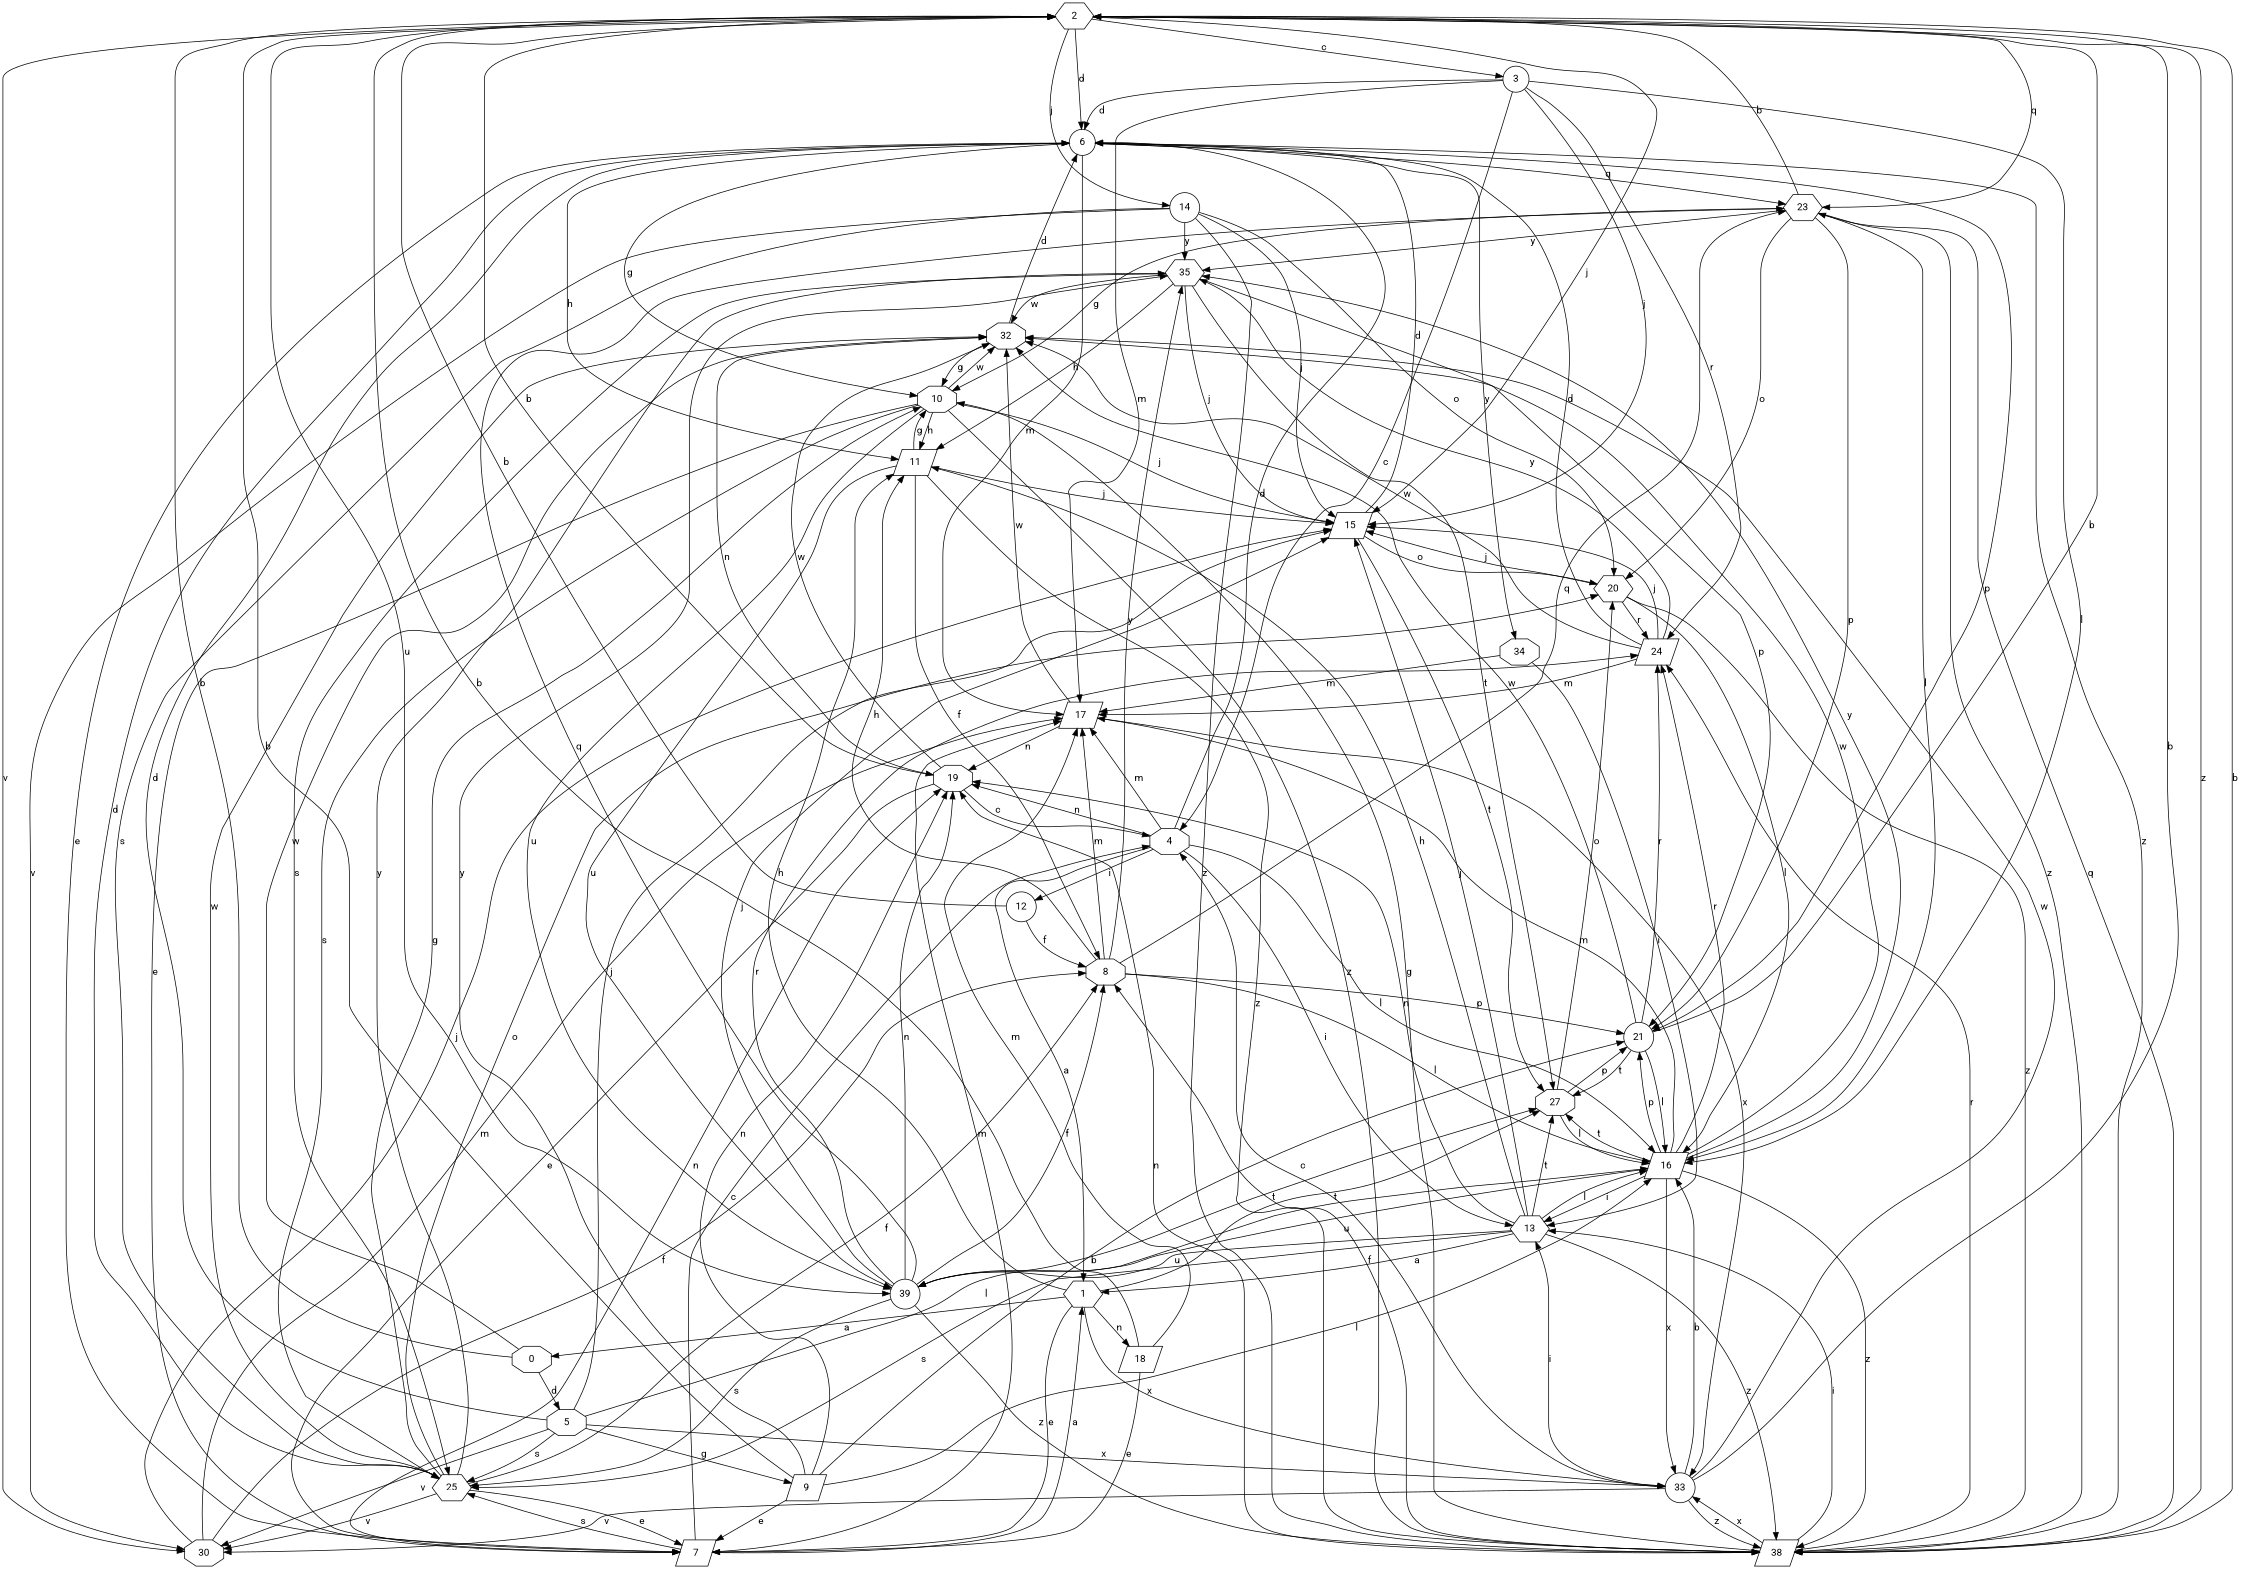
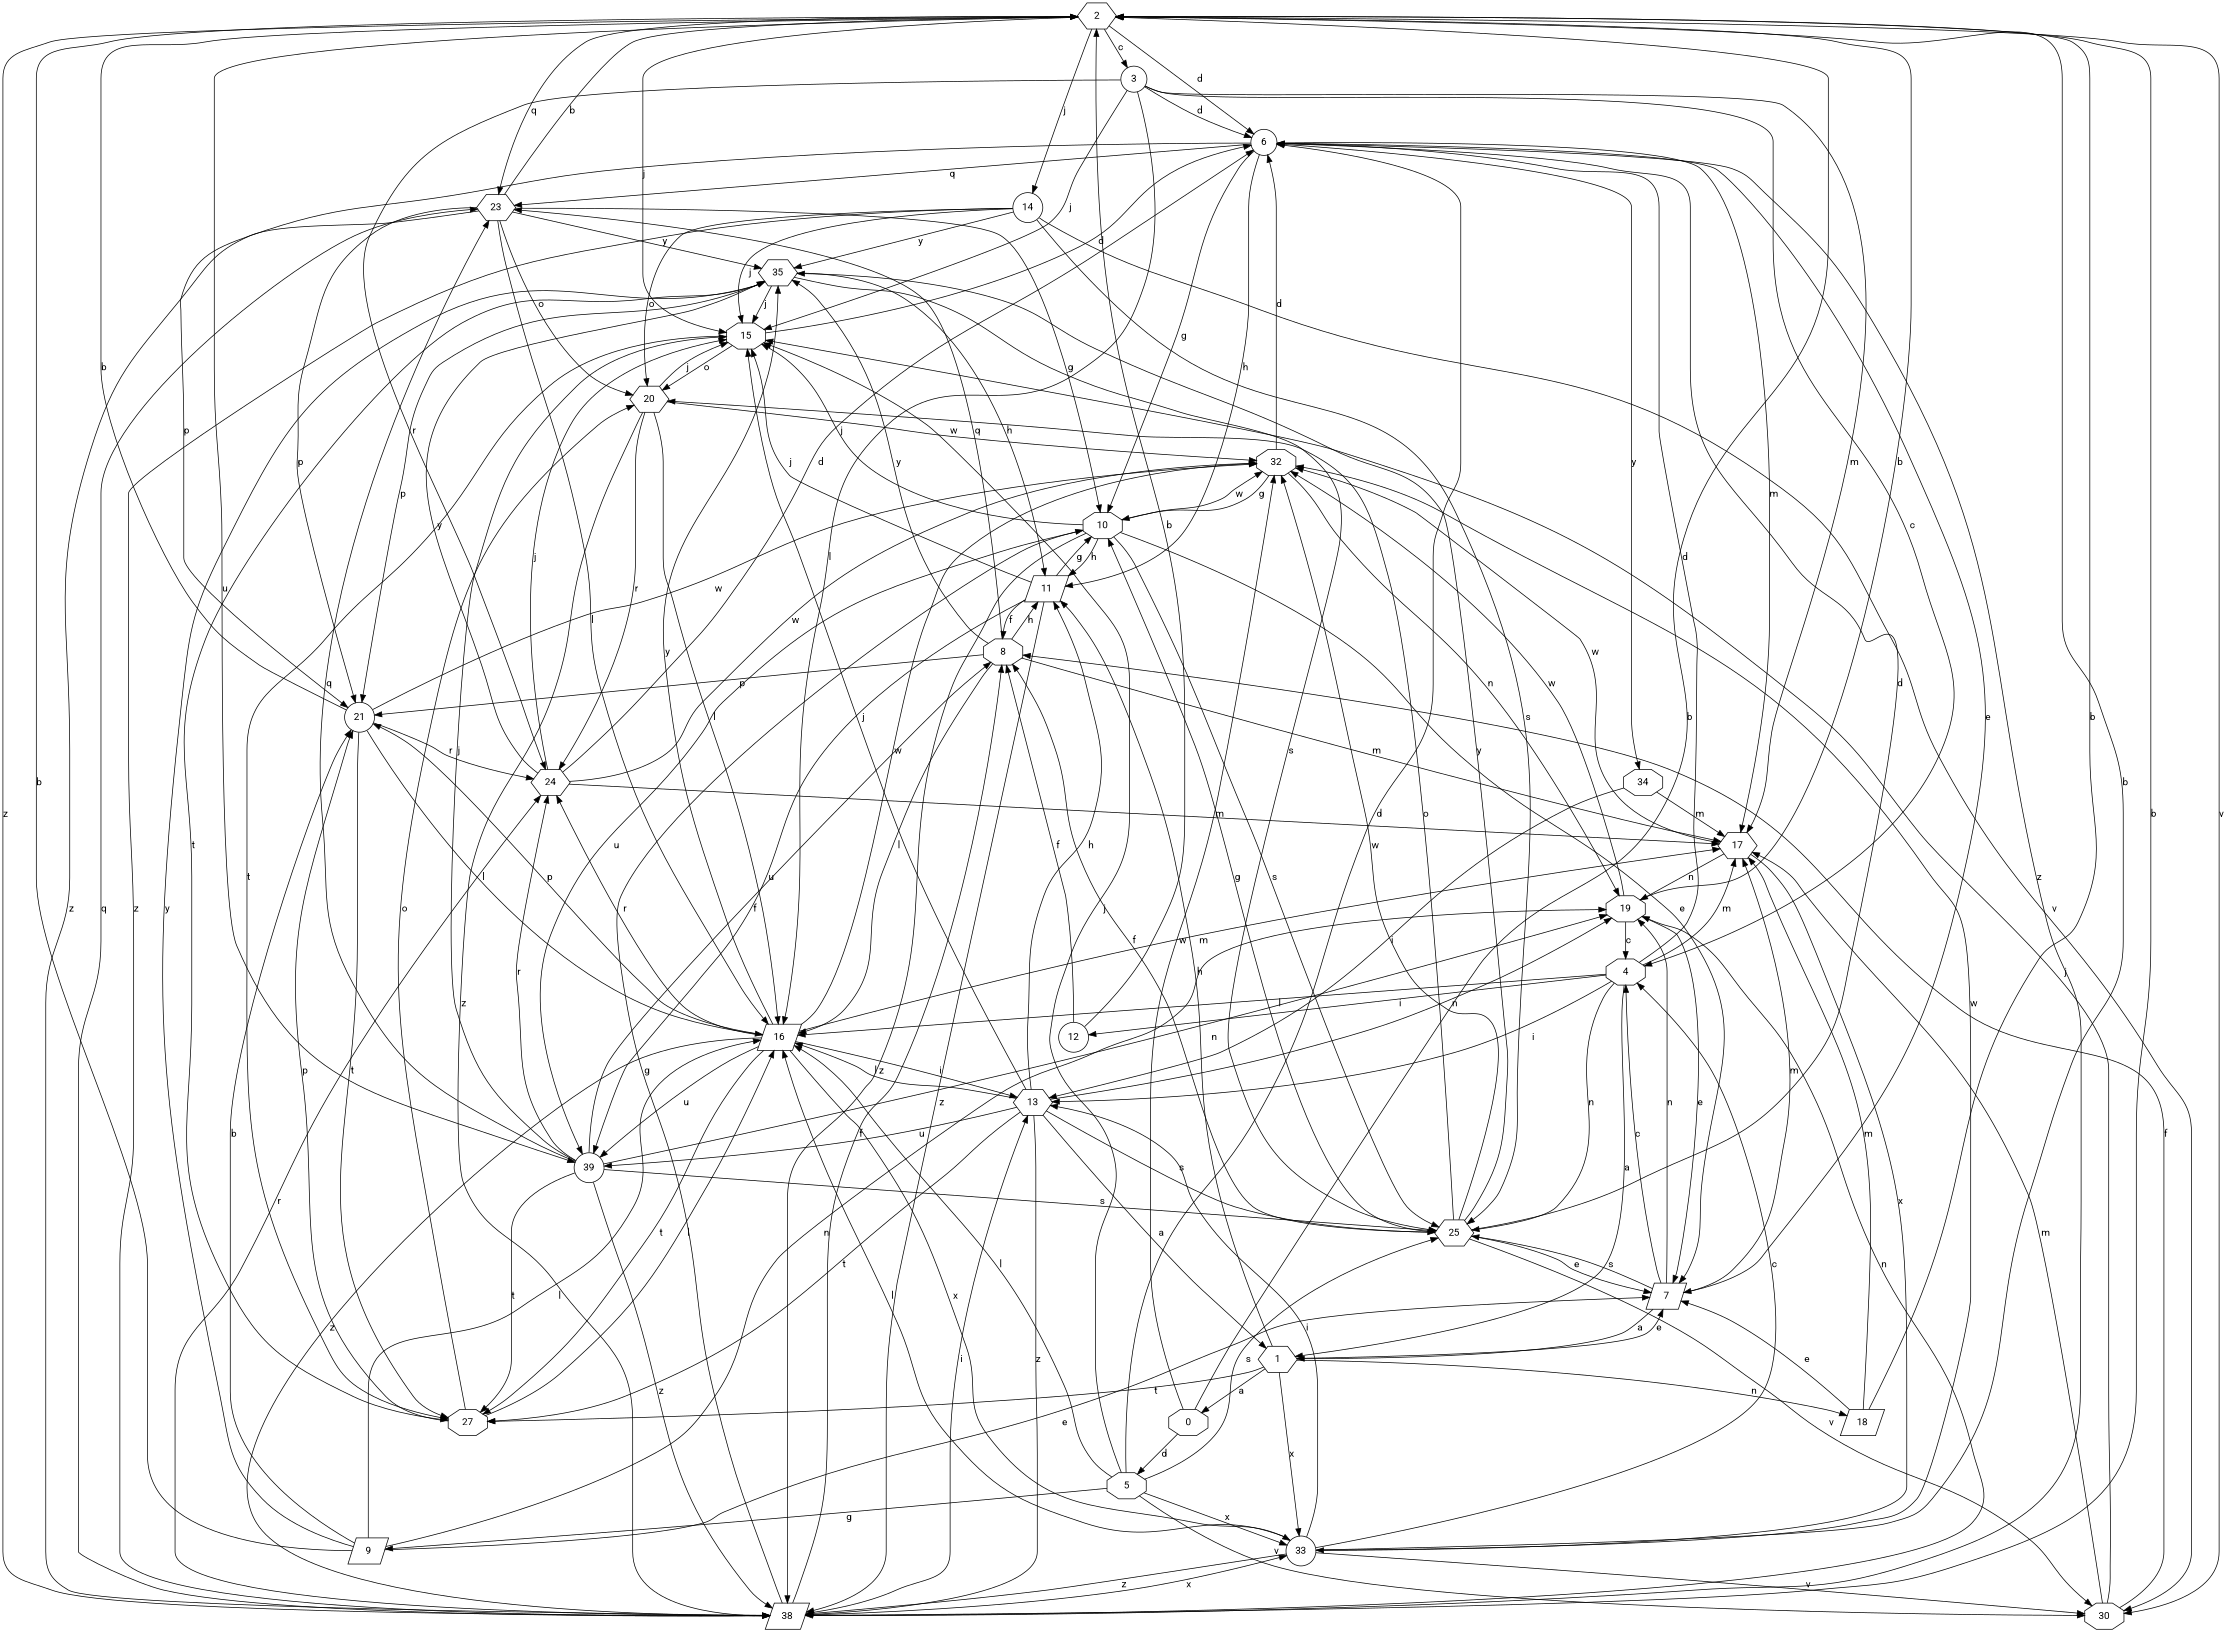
  strict digraph {
    fontname=Roboto
    node [fontname=Roboto shape=octagon]
    edge [fontname=Roboto]
    2 [shape=hexagon]
    0
    5
    32
    3 [shape=circle]
    6 [shape=circle]
    14 [shape=circle]
-   15 [shape=parallelogram]
+   15
    23 [shape=hexagon]
    n10 [label=39 shape=circle]
    30
    38 [shape=parallelogram]
    33 [shape=circle]
    16 [shape=parallelogram]
    9 [shape=parallelogram]
    25 [shape=hexagon]
    19
    10
    1 [shape=hexagon]
    7 [shape=parallelogram]
    11 [shape=parallelogram]
    18 [shape=parallelogram]
    27
    4
-   17 [shape=parallelogram]
+   17 [shape=hexagon]
    8
    21 [shape=circle]
    20 [shape=hexagon]
    13 [shape=hexagon]
-   24 [shape=parallelogram]
+   24 [shape=hexagon]
    34
    35 [shape=hexagon]
    12 [shape=circle]
    2 -> 3 [label=c]
    2 -> 6 [label=d]
    2 -> 14 [label=j]
    2 -> 15 [label=j]
    2 -> 23 [label=q]
    2 -> n10 [label=u]
    2 -> 30 [label=v]
    2 -> 38 [label=z]
    0 -> 2 [label=b]
    0 -> 5 [label=d]
    0 -> 32 [label=w]
    5 -> 6 [label=d]
    5 -> 15 [label=j]
    5 -> 30 [label=v]
    5 -> 33 [label=x]
    5 -> 16 [label=l]
    5 -> 9 [label=g]
    5 -> 25 [label=s]
    32 -> 6 [label=d]
    32 -> 19 [label=n]
    32 -> 10 [label=g]
    3 -> 6 [label=d]
    3 -> 15 [label=j]
    3 -> 16 [label=l]
    3 -> 4 [label=c]
    3 -> 17 [label=m]
    3 -> 24 [label=r]
    6 -> 23 [label=q]
    6 -> 38 [label=z]
    6 -> 10 [label=g]
    6 -> 7 [label=e]
    6 -> 11 [label=h]
    6 -> 17 [label=m]
    6 -> 21 [label=p]
    6 -> 34 [label=y]
    14 -> 15 [label=j]
    14 -> 30 [label=v]
    14 -> 38 [label=z]
    14 -> 25 [label=s]
    14 -> 20 [label=o]
    14 -> 35 [label=y]
    15 -> 6 [label=d]
    15 -> 27 [label=t]
    15 -> 20 [label=o]
    23 -> 2 [label=b]
    23 -> 38 [label=z]
    23 -> 16 [label=l]
    23 -> 10 [label=g]
    23 -> 21 [label=p]
    23 -> 20 [label=o]
    23 -> 35 [label=y]
    n10 -> 15 [label=j]
    n10 -> 23 [label=q]
    n10 -> 38 [label=z]
    n10 -> 25 [label=s]
    n10 -> 19 [label=n]
    n10 -> 27 [label=t]
    n10 -> 8 [label=f]
    n10 -> 24 [label=r]
    30 -> 15 [label=j]
    30 -> 17 [label=m]
    30 -> 8 [label=f]
    38 -> 2 [label=b]
    38 -> 23 [label=q]
    38 -> 33 [label=x]
    38 -> 19 [label=n]
    38 -> 10 [label=g]
    38 -> 8 [label=f]
    38 -> 13 [label=i]
    38 -> 24 [label=r]
    33 -> 2 [label=b]
    33 -> 32 [label=w]
    33 -> 30 [label=v]
    33 -> 38 [label=z]
-   33 -> 16 [label=b]
+   33 -> 16 [label=l]
    33 -> 4 [label=c]
    33 -> 13 [label=i]
    16 -> 32 [label=w]
    16 -> n10 [label=u]
    16 -> 38 [label=z]
    16 -> 33 [label=x]
    16 -> 27 [label=t]
    16 -> 17 [label=m]
    16 -> 21 [label=p]
    16 -> 13 [label=i]
    16 -> 24 [label=r]
    16 -> 35 [label=y]
    9 -> 2 [label=b]
    9 -> 16 [label=l]
    9 -> 19 [label=n]
    9 -> 7 [label=e]
    9 -> 21 [label=b]
    9 -> 35 [label=y]
    25 -> 32 [label=w]
    25 -> 6 [label=d]
    25 -> 30 [label=v]
    25 -> 10 [label=g]
    25 -> 7 [label=e]
    25 -> 8 [label=f]
    25 -> 20 [label=o]
    25 -> 35 [label=y]
    19 -> 2 [label=b]
    19 -> 32 [label=w]
    19 -> 7 [label=e]
    19 -> 4 [label=c]
    10 -> 32 [label=w]
    10 -> 15 [label=j]
    10 -> n10 [label=u]
    10 -> 38 [label=z]
    10 -> 25 [label=s]
    10 -> 7 [label=e]
    10 -> 11 [label=h]
    1 -> 0 [label=a]
    1 -> 33 [label=x]
    1 -> 7 [label=e]
    1 -> 11 [label=h]
    1 -> 18 [label=n]
    1 -> 27 [label=t]
    7 -> 25 [label=s]
    7 -> 19 [label=n]
    7 -> 1 [label=a]
    7 -> 4 [label=c]
    7 -> 17 [label=m]
    11 -> 15 [label=j]
    11 -> n10 [label=u]
    11 -> 38 [label=z]
    11 -> 10 [label=g]
    11 -> 8 [label=f]
    18 -> 2 [label=b]
    18 -> 7 [label=e]
    18 -> 17 [label=m]
    27 -> 16 [label=l]
    27 -> 21 [label=p]
    27 -> 20 [label=o]
    4 -> 6 [label=d]
    4 -> 16 [label=l]
-   4 -> 19 [label=n]
+   4 -> 25 [label=n]
    4 -> 1 [label=a]
    4 -> 17 [label=m]
    4 -> 13 [label=i]
    4 -> 12 [label=i]
    17 -> 32 [label=w]
    17 -> 33 [label=x]
    17 -> 19 [label=n]
    8 -> 23 [label=q]
    8 -> 16 [label=l]
    8 -> 11 [label=h]
    8 -> 17 [label=m]
    8 -> 21 [label=p]
    8 -> 35 [label=y]
    21 -> 2 [label=b]
    21 -> 32 [label=w]
    21 -> 16 [label=l]
    21 -> 27 [label=t]
    21 -> 24 [label=r]
-   35 -> 32 [label=w]
+   20 -> 32 [label=w]
    20 -> 15 [label=j]
    20 -> 38 [label=z]
    20 -> 16 [label=l]
    20 -> 24 [label=r]
    13 -> 15 [label=j]
    13 -> n10 [label=u]
    13 -> 38 [label=z]
    13 -> 16 [label=l]
    13 -> 25 [label=s]
    13 -> 19 [label=n]
    13 -> 1 [label=a]
    13 -> 11 [label=h]
    13 -> 27 [label=t]
    24 -> 32 [label=w]
    24 -> 6 [label=d]
    24 -> 15 [label=j]
    24 -> 17 [label=m]
    24 -> 35 [label=y]
    34 -> 17 [label=m]
    34 -> 13 [label=i]
    35 -> 15 [label=j]
    35 -> 25 [label=s]
    35 -> 11 [label=h]
    35 -> 27 [label=t]
    35 -> 21 [label=p]
    12 -> 2 [label=b]
    12 -> 8 [label=f]
  }
